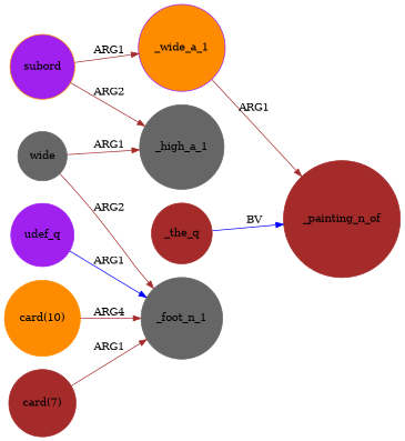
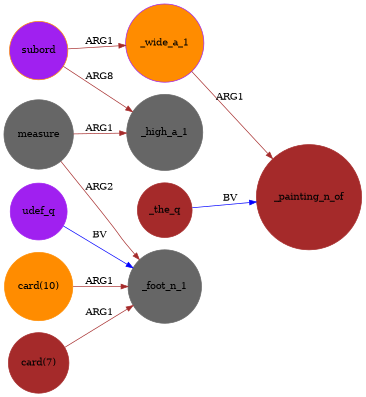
  digraph {
    rankdir=LR
    node [color=gray40 shape=circle style=filled]
    edge [color=brown]
    subord [color=darkorange fillcolor=purple]
    _wide_a_1 [color=purple fillcolor=darkorange]
    _high_a_1
    _painting_n_of [color=brown]
    udef_q [color=purple]
    _foot_n_1
    "card(10)" [color=darkorange]
    "card(7)" [color=brown]
-   measure [label=wide]
+   measure
    _the_q [color=brown]
    subord -> _wide_a_1 [label=ARG1]
-   subord -> _high_a_1 [label=ARG2]
+   subord -> _high_a_1 [label=ARG8]
    _wide_a_1 -> _painting_n_of [label=ARG1]
-   udef_q -> _foot_n_1 [color=blue label=ARG1]
-   "card(10)" -> _foot_n_1 [label=ARG4]
+   udef_q -> _foot_n_1 [color=blue label=BV]
+   "card(10)" -> _foot_n_1 [label=ARG1]
    "card(7)" -> _foot_n_1 [label=ARG1]
    measure -> _high_a_1 [label=ARG1]
    measure -> _foot_n_1 [label=ARG2]
    _the_q -> _painting_n_of [color=blue label=BV]
  }
